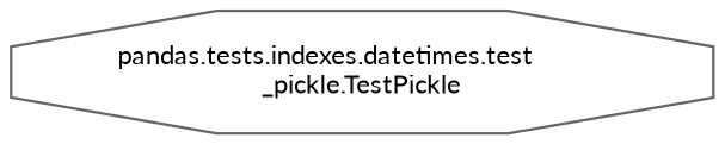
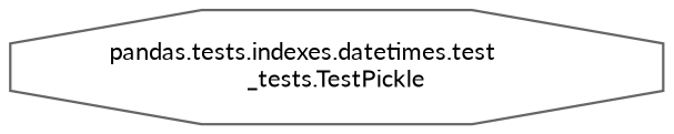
  digraph {
    rankdir=LR
    fontname=Lato
-   n1 [color=grey40 fillcolor=white fontname=Lato fontsize=10 height=0.2 label="pandas.tests.indexes.datetimes.test\l_pickle.TestPickle" shape=octagon style=filled width=0.4]
+   n1 [color=grey40 fillcolor=white fontname=Lato fontsize=10 height=0.2 label="pandas.tests.indexes.datetimes.test\l_tests.TestPickle" shape=octagon style=filled width=0.4]
  }
